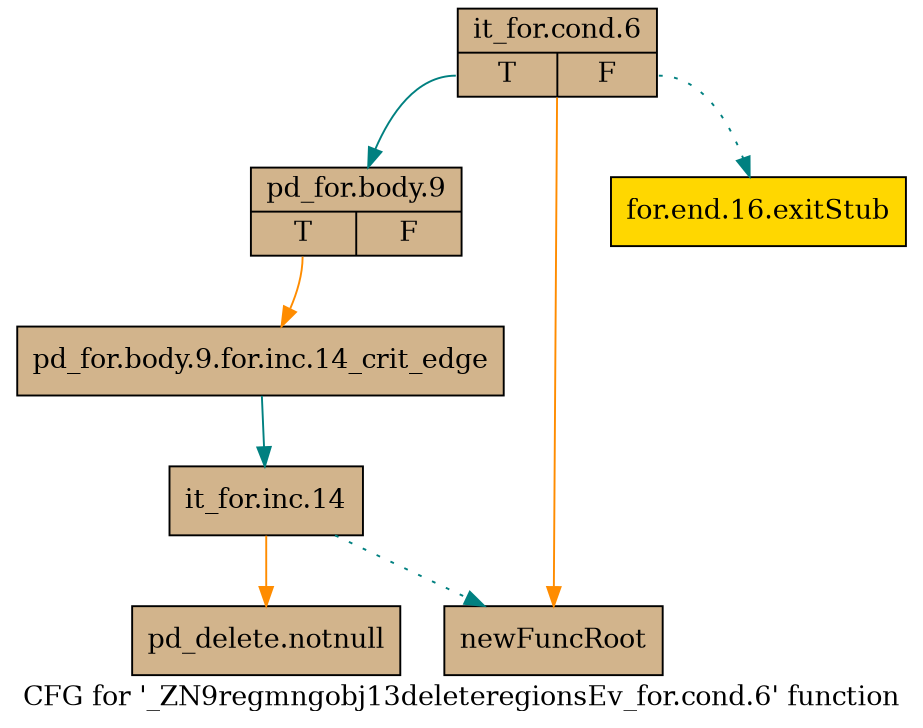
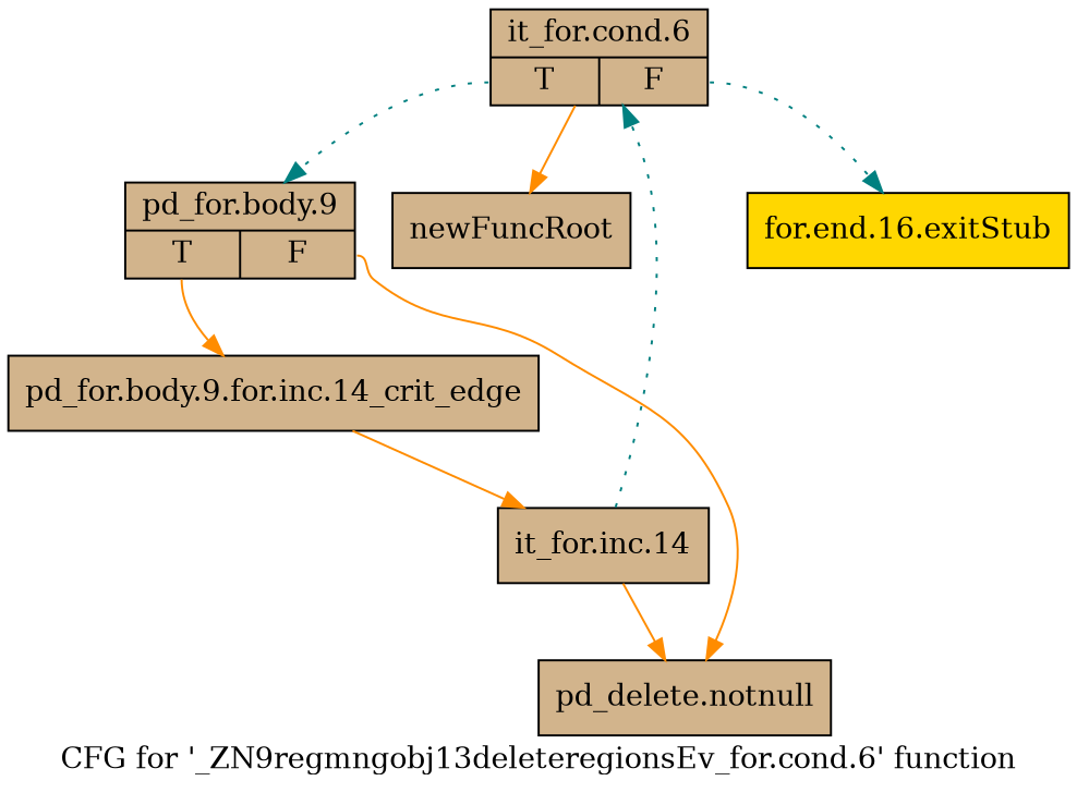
  digraph {
    label="CFG for '_ZN9regmngobj13deleteregionsEv_for.cond.6' function"
    node [fillcolor=tan shape=record style=filled]
    edge [color=darkorange style=solid]
    n1 [label="{newFuncRoot}"]
    n2 [label="{it_for.cond.6|{<s0>T|<s1>F}}"]
    n3 [fillcolor=gold label="{for.end.16.exitStub}"]
    n4 [label="{pd_for.body.9|{<s0>T|<s1>F}}"]
    n5 [label="{pd_for.body.9.for.inc.14_crit_edge}"]
    n6 [label="{pd_delete.notnull}"]
    n7 [label="{it_for.inc.14}"]
    n2 -> n1
    n2 -> n3 [color=teal style=dotted tailport=s1]
-   n2 -> n4 [color=teal tailport=s0]
+   n2 -> n4 [color=teal style=dotted tailport=s0]
    n4 -> n5 [tailport=s0]
-   n5 -> n7 [color=teal]
-   n7 -> n1 [color=teal style=dotted]
+   n4 -> n6 [tailport=s1]
+   n5 -> n7
+   n7 -> n2 [color=teal style=dotted]
    n7 -> n6
  }
